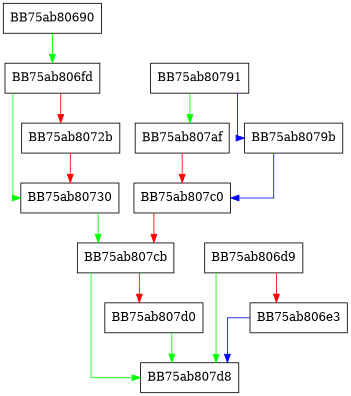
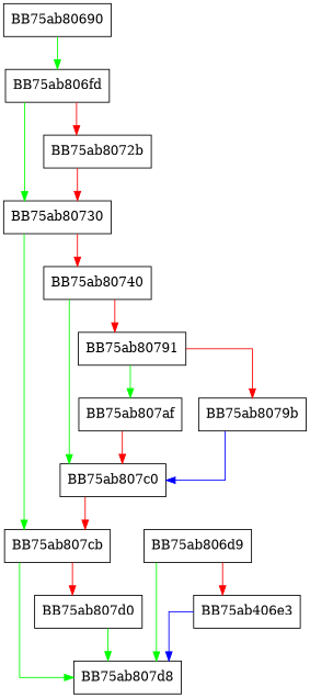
  digraph {
    splines=ortho
    node [shape=box]
    edge [color=red]
    BB75ab80690
    BB75ab806fd
    BB75ab80730
    BB75ab8072b
    BB75ab807cb
+   BB75ab80740
    BB75ab806d9
    BB75ab807d8
-   BB75ab806e3
+   BB75ab806e3 [label=BB75ab406e3]
    BB75ab807d0
    BB75ab807c0
    BB75ab80791
    BB75ab807af
    BB75ab8079b
    BB75ab80690 -> BB75ab806fd [color=green]
    BB75ab806fd -> BB75ab80730 [color=green]
    BB75ab806fd -> BB75ab8072b
    BB75ab80730 -> BB75ab807cb [color=green]
+   BB75ab80730 -> BB75ab80740
    BB75ab8072b -> BB75ab80730
    BB75ab807cb -> BB75ab807d8 [color=green]
    BB75ab807cb -> BB75ab807d0
+   BB75ab80740 -> BB75ab807c0 [color=green]
+   BB75ab80740 -> BB75ab80791
    BB75ab806d9 -> BB75ab807d8 [color=green]
    BB75ab806d9 -> BB75ab806e3
    BB75ab806e3 -> BB75ab807d8 [color=blue]
    BB75ab807d0 -> BB75ab807d8 [color=green]
    BB75ab807c0 -> BB75ab807cb
    BB75ab80791 -> BB75ab807af [color=green]
-   BB75ab80791 -> BB75ab8079b [color=blue]
+   BB75ab80791 -> BB75ab8079b
    BB75ab807af -> BB75ab807c0
    BB75ab8079b -> BB75ab807c0 [color=blue]
  }
